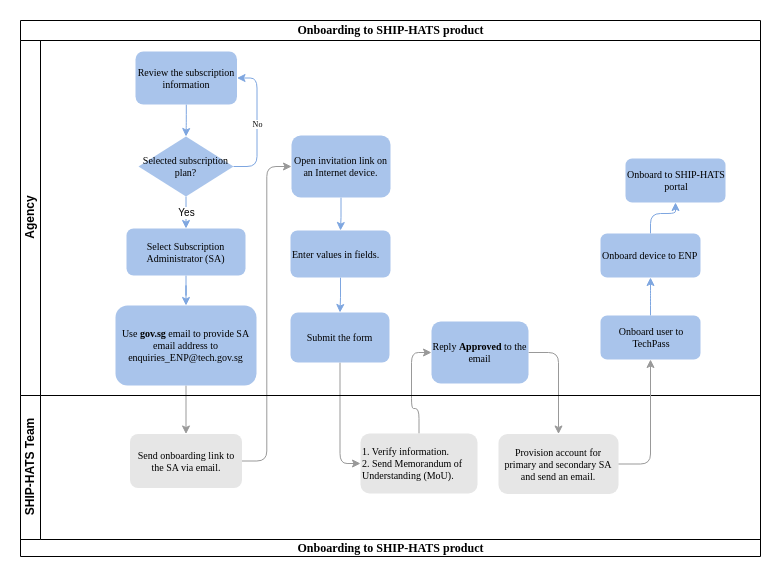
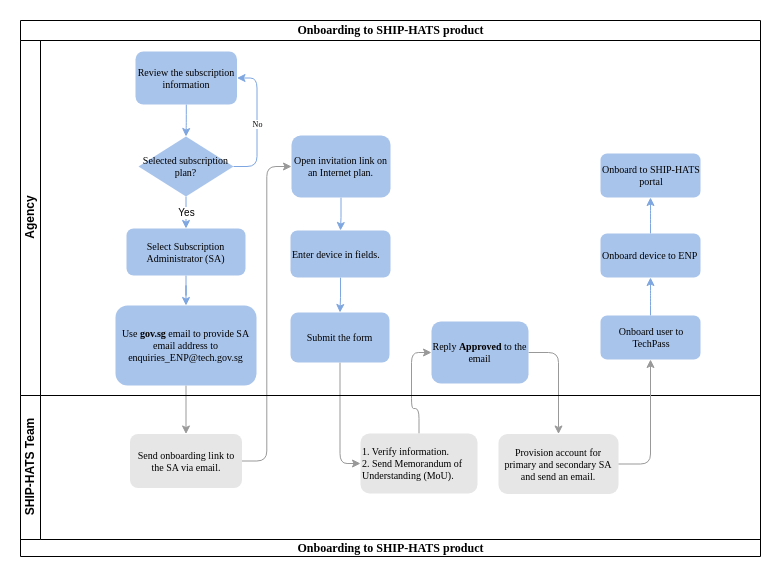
  <mxCell id="0" />
  <mxCell id="1" parent="0" />
  <mxCell id="2" value="&lt;font style=&quot;font-size: 12px;&quot;&gt;Onboarding to SHIP-HATS product&lt;/font&gt;" style="swimlane;html=1;childLayout=stackLayout;horizontal=1;startSize=20;horizontalStack=0;rounded=0;shadow=0;labelBackgroundColor=none;strokeWidth=1;fontFamily=Verdana;fontSize=8;align=center;strokeColor=#000000;" parent="1" vertex="1"><mxGeometry x="20" y="20" width="740" height="536" as="geometry" /></mxCell>
  <mxCell id="3" style="edgeStyle=orthogonalEdgeStyle;rounded=1;orthogonalLoop=1;jettySize=auto;html=1;entryX=0;entryY=0.5;entryDx=0;entryDy=0;fontFamily=Verdana;fontSize=8;strokeColor=#999999;fillColor=#999999;" parent="2" source="30" target="18" edge="1"><mxGeometry relative="1" as="geometry" /></mxCell>
  <mxCell id="4" style="edgeStyle=orthogonalEdgeStyle;rounded=1;orthogonalLoop=1;jettySize=auto;html=1;entryX=0;entryY=0.5;entryDx=0;entryDy=0;fontFamily=Verdana;fontSize=8;exitX=0.5;exitY=1;exitDx=0;exitDy=0;strokeColor=#999999;fillColor=#7EA6E0;" parent="2" source="24" target="31" edge="1"><mxGeometry relative="1" as="geometry" /></mxCell>
  <mxCell id="5" style="edgeStyle=orthogonalEdgeStyle;rounded=1;orthogonalLoop=1;jettySize=auto;html=1;entryX=0;entryY=0.5;entryDx=0;entryDy=0;fontFamily=Verdana;fontSize=8;exitX=0.5;exitY=0;exitDx=0;exitDy=0;strokeColor=#999999;fillColor=#999999;" parent="2" source="31" target="19" edge="1"><mxGeometry relative="1" as="geometry" /></mxCell>
  <mxCell id="6" style="edgeStyle=orthogonalEdgeStyle;rounded=1;orthogonalLoop=1;jettySize=auto;html=1;entryX=0.5;entryY=0;entryDx=0;entryDy=0;fontFamily=Verdana;fontSize=8;exitX=1;exitY=0.5;exitDx=0;exitDy=0;strokeColor=#999999;fillColor=#7EA6E0;" parent="2" source="19" target="32" edge="1"><mxGeometry relative="1" as="geometry" /></mxCell>
  <mxCell id="7" value="" style="edgeStyle=orthogonalEdgeStyle;rounded=1;orthogonalLoop=1;jettySize=auto;html=1;fontFamily=Verdana;fontSize=8;strokeColor=#999999;fillColor=#7EA6E0;" parent="2" source="11" target="30" edge="1"><mxGeometry relative="1" as="geometry" /></mxCell>
  <mxCell id="8" value="Agency" style="swimlane;html=1;startSize=20;horizontal=0;strokeColor=#000000;" parent="2" vertex="1"><mxGeometry y="20" width="740" height="355" as="geometry" /></mxCell>
  <mxCell id="9" value="" style="edgeStyle=orthogonalEdgeStyle;rounded=1;orthogonalLoop=1;jettySize=auto;html=1;fontSize=10;strokeColor=#7EA6E0;fillColor=#7EA6E0;" parent="8" source="10" target="14" edge="1"><mxGeometry relative="1" as="geometry" /></mxCell>
  <mxCell id="10" value="&lt;font style=&quot;font-size: 10px;&quot;&gt;Review the subscription information&lt;/font&gt;" style="rounded=1;whiteSpace=wrap;html=1;shadow=0;labelBackgroundColor=none;strokeWidth=1;fontFamily=Verdana;fontSize=8;align=center;fillColor=#A9C4EB;strokeColor=none;" parent="8" vertex="1"><mxGeometry x="115" y="11" width="101.5" height="53" as="geometry" /></mxCell>
  <mxCell id="11" value="&lt;font style=&quot;&quot;&gt;&lt;span style=&quot;font-size: 10px;&quot;&gt;Use &lt;/span&gt;&lt;b style=&quot;font-size: 10px;&quot;&gt;gov.sg&lt;/b&gt;&lt;span style=&quot;font-size: 10px;&quot;&gt; email to provide SA email address to enquiries_ENP@tech.gov.sg&lt;/span&gt;&lt;/font&gt;&lt;font style=&quot;&quot;&gt;&lt;br&gt;&lt;/font&gt;" style="rounded=1;whiteSpace=wrap;html=1;shadow=0;labelBackgroundColor=none;strokeWidth=1;fontFamily=Verdana;fontSize=8;align=center;fillColor=#A9C4EB;strokeColor=none;" parent="8" vertex="1"><mxGeometry x="95" y="265" width="141" height="80" as="geometry" /></mxCell>
  <mxCell id="12" value="No" style="edgeStyle=orthogonalEdgeStyle;rounded=1;orthogonalLoop=1;jettySize=auto;html=1;entryX=1;entryY=0.5;entryDx=0;entryDy=0;fontFamily=Verdana;fontSize=8;exitX=1;exitY=0.5;exitDx=0;exitDy=0;exitPerimeter=0;strokeColor=#7EA6E0;" parent="8" source="14" target="10" edge="1"><mxGeometry relative="1" as="geometry" /></mxCell>
  <mxCell id="13" value="Yes" style="edgeStyle=orthogonalEdgeStyle;rounded=0;orthogonalLoop=1;jettySize=auto;html=1;fontSize=10;strokeColor=#7EA6E0;fillColor=#7EA6E0;" edge="1" parent="8" source="14" target="16"><mxGeometry relative="1" as="geometry" /></mxCell>
  <mxCell id="14" value="&lt;font style=&quot;font-size: 10px;&quot;&gt;Selected subscription &lt;br&gt;plan?&lt;/font&gt;" style="strokeWidth=1;html=1;shape=mxgraph.flowchart.decision;whiteSpace=wrap;rounded=1;shadow=0;labelBackgroundColor=none;fontFamily=Verdana;fontSize=8;align=center;fillColor=#A9C4EB;strokeColor=none;" parent="8" vertex="1"><mxGeometry x="118" y="96" width="95" height="60" as="geometry" /></mxCell>
  <mxCell id="15" value="" style="edgeStyle=orthogonalEdgeStyle;rounded=0;orthogonalLoop=1;jettySize=auto;html=1;fontSize=10;strokeColor=#7EA6E0;fillColor=#7EA6E0;" edge="1" parent="8" source="16" target="11"><mxGeometry relative="1" as="geometry" /></mxCell>
  <mxCell id="16" value="&lt;font style=&quot;font-size: 10px;&quot;&gt;Select Subscription&lt;br&gt;Administrator (SA)&lt;/font&gt;" style="rounded=1;whiteSpace=wrap;html=1;fontFamily=Verdana;fontSize=8;fillColor=#A9C4EB;strokeColor=none;" parent="8" vertex="1"><mxGeometry x="106" y="188" width="119" height="47" as="geometry" /></mxCell>
  <mxCell id="17" value="" style="edgeStyle=orthogonalEdgeStyle;rounded=0;orthogonalLoop=1;jettySize=auto;html=1;fontSize=10;fontColor=#000000;strokeColor=#7EA6E0;fillColor=#7EA6E0;" edge="1" parent="8" source="18" target="23"><mxGeometry relative="1" as="geometry" /></mxCell>
- <mxCell id="18" value="&lt;div style=&quot;&quot;&gt;&lt;font style=&quot;font-size: 10px;&quot;&gt;Open invitation link on an Internet device.&lt;/font&gt;&lt;/div&gt;" style="rounded=1;whiteSpace=wrap;html=1;fontFamily=Verdana;fontSize=8;align=center;fillColor=#A9C4EB;strokeColor=none;" parent="8" vertex="1"><mxGeometry x="271" y="95" width="99" height="62" as="geometry" /></mxCell>
+ <mxCell id="18" value="&lt;div style=&quot;&quot;&gt;&lt;font style=&quot;font-size: 10px;&quot;&gt;Open invitation link on an Internet plan.&lt;/font&gt;&lt;/div&gt;" style="rounded=1;whiteSpace=wrap;html=1;fontFamily=Verdana;fontSize=8;align=center;fillColor=#A9C4EB;strokeColor=none;" parent="8" vertex="1"><mxGeometry x="271" y="95" width="99" height="62" as="geometry" /></mxCell>
  <mxCell id="19" value="&lt;font style=&quot;font-size: 10px;&quot;&gt;Reply &lt;b&gt;Approved&lt;/b&gt; to the email&lt;/font&gt;" style="rounded=1;whiteSpace=wrap;html=1;fontFamily=Verdana;fontSize=8;fillColor=#A9C4EB;strokeColor=none;" parent="8" vertex="1"><mxGeometry x="411" y="281" width="97" height="62" as="geometry" /></mxCell>
  <mxCell id="20" value="" style="edgeStyle=orthogonalEdgeStyle;rounded=1;orthogonalLoop=1;jettySize=auto;html=1;fontSize=10;fontColor=#000000;entryX=0.5;entryY=1;entryDx=0;entryDy=0;strokeColor=#7EA6E0;fillColor=#7EA6E0;" edge="1" parent="8" source="21" target="27"><mxGeometry relative="1" as="geometry" /></mxCell>
  <mxCell id="21" value="&lt;div style=&quot;&quot;&gt;&lt;/div&gt;&lt;font style=&quot;font-size: 10px;&quot;&gt;&lt;div style=&quot;text-align: center;&quot;&gt;&lt;span style=&quot;background-color: initial;&quot;&gt;Onboard user to TechPass&lt;/span&gt;&lt;/div&gt;&lt;/font&gt;" style="rounded=1;whiteSpace=wrap;html=1;fontFamily=Verdana;fontSize=8;align=left;fillColor=#A9C4EB;strokeColor=none;" parent="8" vertex="1"><mxGeometry x="580" y="275" width="100" height="44" as="geometry" /></mxCell>
  <mxCell id="22" value="" style="edgeStyle=orthogonalEdgeStyle;rounded=0;orthogonalLoop=1;jettySize=auto;html=1;fontSize=10;fontColor=#000000;strokeColor=#7EA6E0;fillColor=#7EA6E0;" edge="1" parent="8" source="23" target="24"><mxGeometry relative="1" as="geometry" /></mxCell>
- <mxCell id="23" value="&lt;div style=&quot;text-align: center;&quot;&gt;&lt;span style=&quot;font-size: 10px;&quot;&gt;Enter values in fields.&lt;/span&gt;&lt;/div&gt;" style="rounded=1;whiteSpace=wrap;html=1;fontFamily=Verdana;fontSize=8;align=left;fillColor=#A9C4EB;strokeColor=none;" vertex="1" parent="8"><mxGeometry x="270" y="190" width="100" height="47" as="geometry" /></mxCell>
+ <mxCell id="23" value="&lt;div style=&quot;text-align: center;&quot;&gt;&lt;span style=&quot;font-size: 10px;&quot;&gt;Enter device in fields.&lt;/span&gt;&lt;/div&gt;" style="rounded=1;whiteSpace=wrap;html=1;fontFamily=Verdana;fontSize=8;align=left;fillColor=#A9C4EB;strokeColor=none;" vertex="1" parent="8"><mxGeometry x="270" y="190" width="100" height="47" as="geometry" /></mxCell>
  <mxCell id="24" value="&lt;span style=&quot;font-size: 10px;&quot;&gt;Submit the form&lt;/span&gt;" style="rounded=1;whiteSpace=wrap;html=1;fontFamily=Verdana;fontSize=8;align=center;fillColor=#A9C4EB;strokeColor=none;" vertex="1" parent="8"><mxGeometry x="270" y="272" width="99" height="50" as="geometry" /></mxCell>
  <mxCell id="25" style="edgeStyle=orthogonalEdgeStyle;rounded=0;orthogonalLoop=1;jettySize=auto;html=1;exitX=0.5;exitY=1;exitDx=0;exitDy=0;fontSize=10;" edge="1" parent="8" source="24" target="24"><mxGeometry relative="1" as="geometry" /></mxCell>
  <mxCell id="26" value="" style="edgeStyle=orthogonalEdgeStyle;rounded=1;orthogonalLoop=1;jettySize=auto;html=1;fontSize=10;fontColor=#000000;strokeColor=#7EA6E0;fillColor=#7EA6E0;" edge="1" parent="8" source="27" target="28"><mxGeometry relative="1" as="geometry" /></mxCell>
  <mxCell id="27" value="&lt;div style=&quot;&quot;&gt;&lt;/div&gt;&lt;font style=&quot;font-size: 10px;&quot;&gt;&lt;div style=&quot;text-align: center;&quot;&gt;&lt;span style=&quot;background-color: initial;&quot;&gt;Onboard device to ENP&lt;/span&gt;&lt;/div&gt;&lt;/font&gt;" style="rounded=1;whiteSpace=wrap;html=1;fontFamily=Verdana;fontSize=8;align=left;fillColor=#A9C4EB;strokeColor=none;" vertex="1" parent="8"><mxGeometry x="580" y="193" width="100" height="44" as="geometry" /></mxCell>
- <mxCell id="28" value="&lt;div style=&quot;&quot;&gt;&lt;/div&gt;&lt;font style=&quot;font-size: 10px;&quot;&gt;&lt;div style=&quot;text-align: center;&quot;&gt;&lt;span style=&quot;background-color: initial;&quot;&gt;Onboard to SHIP-HATS portal&lt;/span&gt;&lt;/div&gt;&lt;/font&gt;" style="rounded=1;whiteSpace=wrap;html=1;fontFamily=Verdana;fontSize=8;align=left;fillColor=#A9C4EB;strokeColor=none;" vertex="1" parent="8"><mxGeometry x="605" y="118" width="100" height="44" as="geometry" /></mxCell>
+ <mxCell id="28" value="&lt;div style=&quot;&quot;&gt;&lt;/div&gt;&lt;font style=&quot;font-size: 10px;&quot;&gt;&lt;div style=&quot;text-align: center;&quot;&gt;&lt;span style=&quot;background-color: initial;&quot;&gt;Onboard to SHIP-HATS portal&lt;/span&gt;&lt;/div&gt;&lt;/font&gt;" style="rounded=1;whiteSpace=wrap;html=1;fontFamily=Verdana;fontSize=8;align=left;fillColor=#A9C4EB;strokeColor=none;" vertex="1" parent="8"><mxGeometry x="580" y="113" width="100" height="44" as="geometry" /></mxCell>
  <mxCell id="29" value="SHIP-HATS Team" style="swimlane;html=1;startSize=20;horizontal=0;align=center;" parent="2" vertex="1"><mxGeometry y="375" width="740" height="144" as="geometry" /></mxCell>
  <mxCell id="30" value="&lt;span style=&quot;text-align: left;&quot;&gt;&lt;font style=&quot;font-size: 10px;&quot;&gt;Send onboarding link to the SA via email.&lt;/font&gt;&lt;/span&gt;" style="rounded=1;whiteSpace=wrap;html=1;fontFamily=Verdana;fontSize=8;fillColor=#E6E6E6;strokeColor=none;" parent="29" vertex="1"><mxGeometry x="109.5" y="38.5" width="112" height="54" as="geometry" /></mxCell>
  <mxCell id="31" value="&lt;font style=&quot;font-size: 10px;&quot;&gt;1. Verify information.&lt;br&gt;2. Send Memorandum of Understanding (MoU).&lt;/font&gt;" style="rounded=1;whiteSpace=wrap;html=1;fontSize=8;fontFamily=Verdana;align=left;fillColor=#E6E6E6;strokeColor=none;" parent="29" vertex="1"><mxGeometry x="340" y="38" width="117" height="60" as="geometry" /></mxCell>
  <mxCell id="32" value="&lt;font style=&quot;font-size: 10px;&quot;&gt;Provision account for primary and secondary SA and send an email.&lt;/font&gt;" style="rounded=1;whiteSpace=wrap;html=1;fontFamily=Verdana;fontSize=8;fillColor=#E6E6E6;strokeColor=none;" parent="29" vertex="1"><mxGeometry x="478" y="38.5" width="120" height="60" as="geometry" /></mxCell>
  <mxCell id="33" value="" style="edgeStyle=orthogonalEdgeStyle;orthogonalLoop=1;jettySize=auto;html=1;fontSize=10;fontColor=#000000;entryX=0.5;entryY=1;entryDx=0;entryDy=0;rounded=1;exitX=1;exitY=0.5;exitDx=0;exitDy=0;strokeColor=#999999;fillColor=#999999;" edge="1" parent="2" source="32" target="21"><mxGeometry relative="1" as="geometry"><mxPoint x="620" y="440.5" as="targetPoint" /></mxGeometry></mxCell>
  <mxCell id="34" value="&lt;b&gt;&lt;font style=&quot;font-size: 12px;&quot;&gt;Onboarding to SHIP-HATS product&lt;/font&gt;&lt;/b&gt;" style="text;html=1;align=center;verticalAlign=middle;resizable=0;points=[];autosize=1;strokeColor=none;fillColor=none;fontSize=10;fontFamily=Verdana;" parent="2" vertex="1"><mxGeometry y="519" width="740" height="17" as="geometry" /></mxCell>
